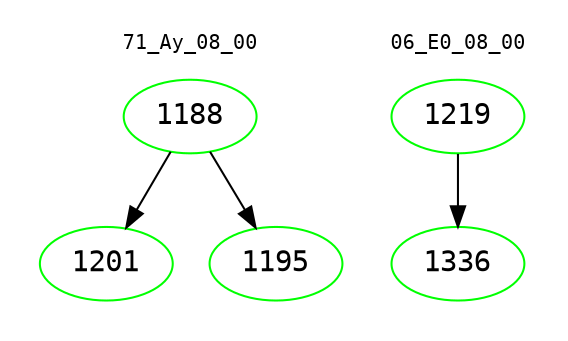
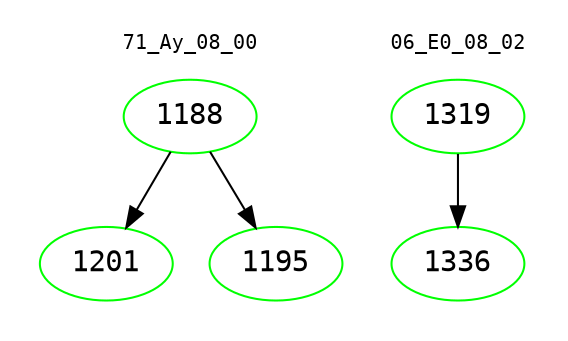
  digraph {
    fontname="DejaVu Sans Mono"
    node [color=green fontname="DejaVu Sans Mono"]
    edge [color=black fontname="DejaVu Sans Mono"]
    n1 [label=1188]
    n2 [label=1201]
    n3 [label=1195]
-   n4 [label=1219]
+   n4 [label=1319]
    n5 [label=1336]
    subgraph cluster_1 {
      color=white
      fontsize=10
      label="71_Ay_08_00"
      n1
      n2
      n3
    }
    subgraph cluster_2 {
      color=white
      fontsize=10
-     label="06_E0_08_00"
+     label="06_E0_08_02"
      n4
      n5
    }
    n1 -> n2
    n1 -> n3
    n4 -> n5
  }
